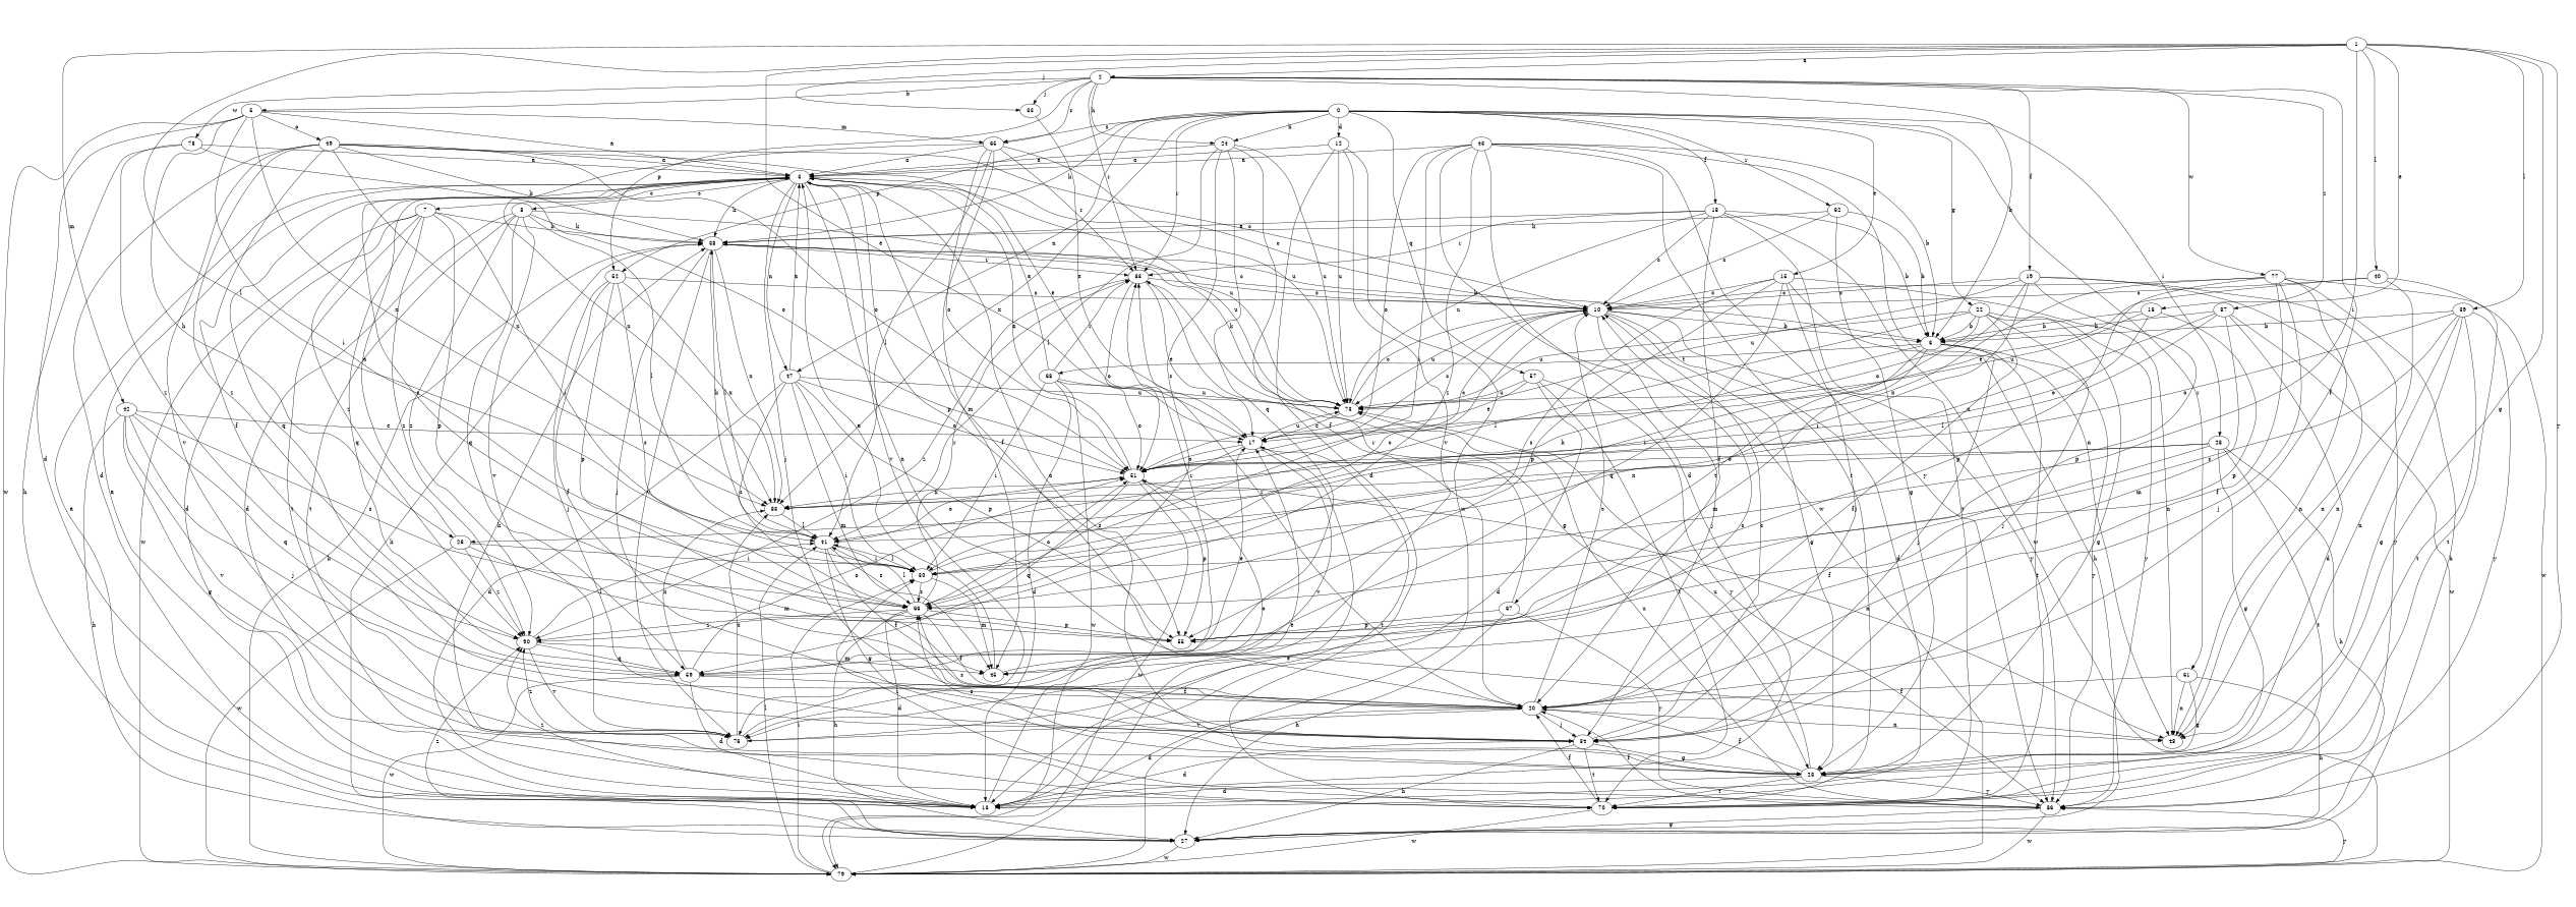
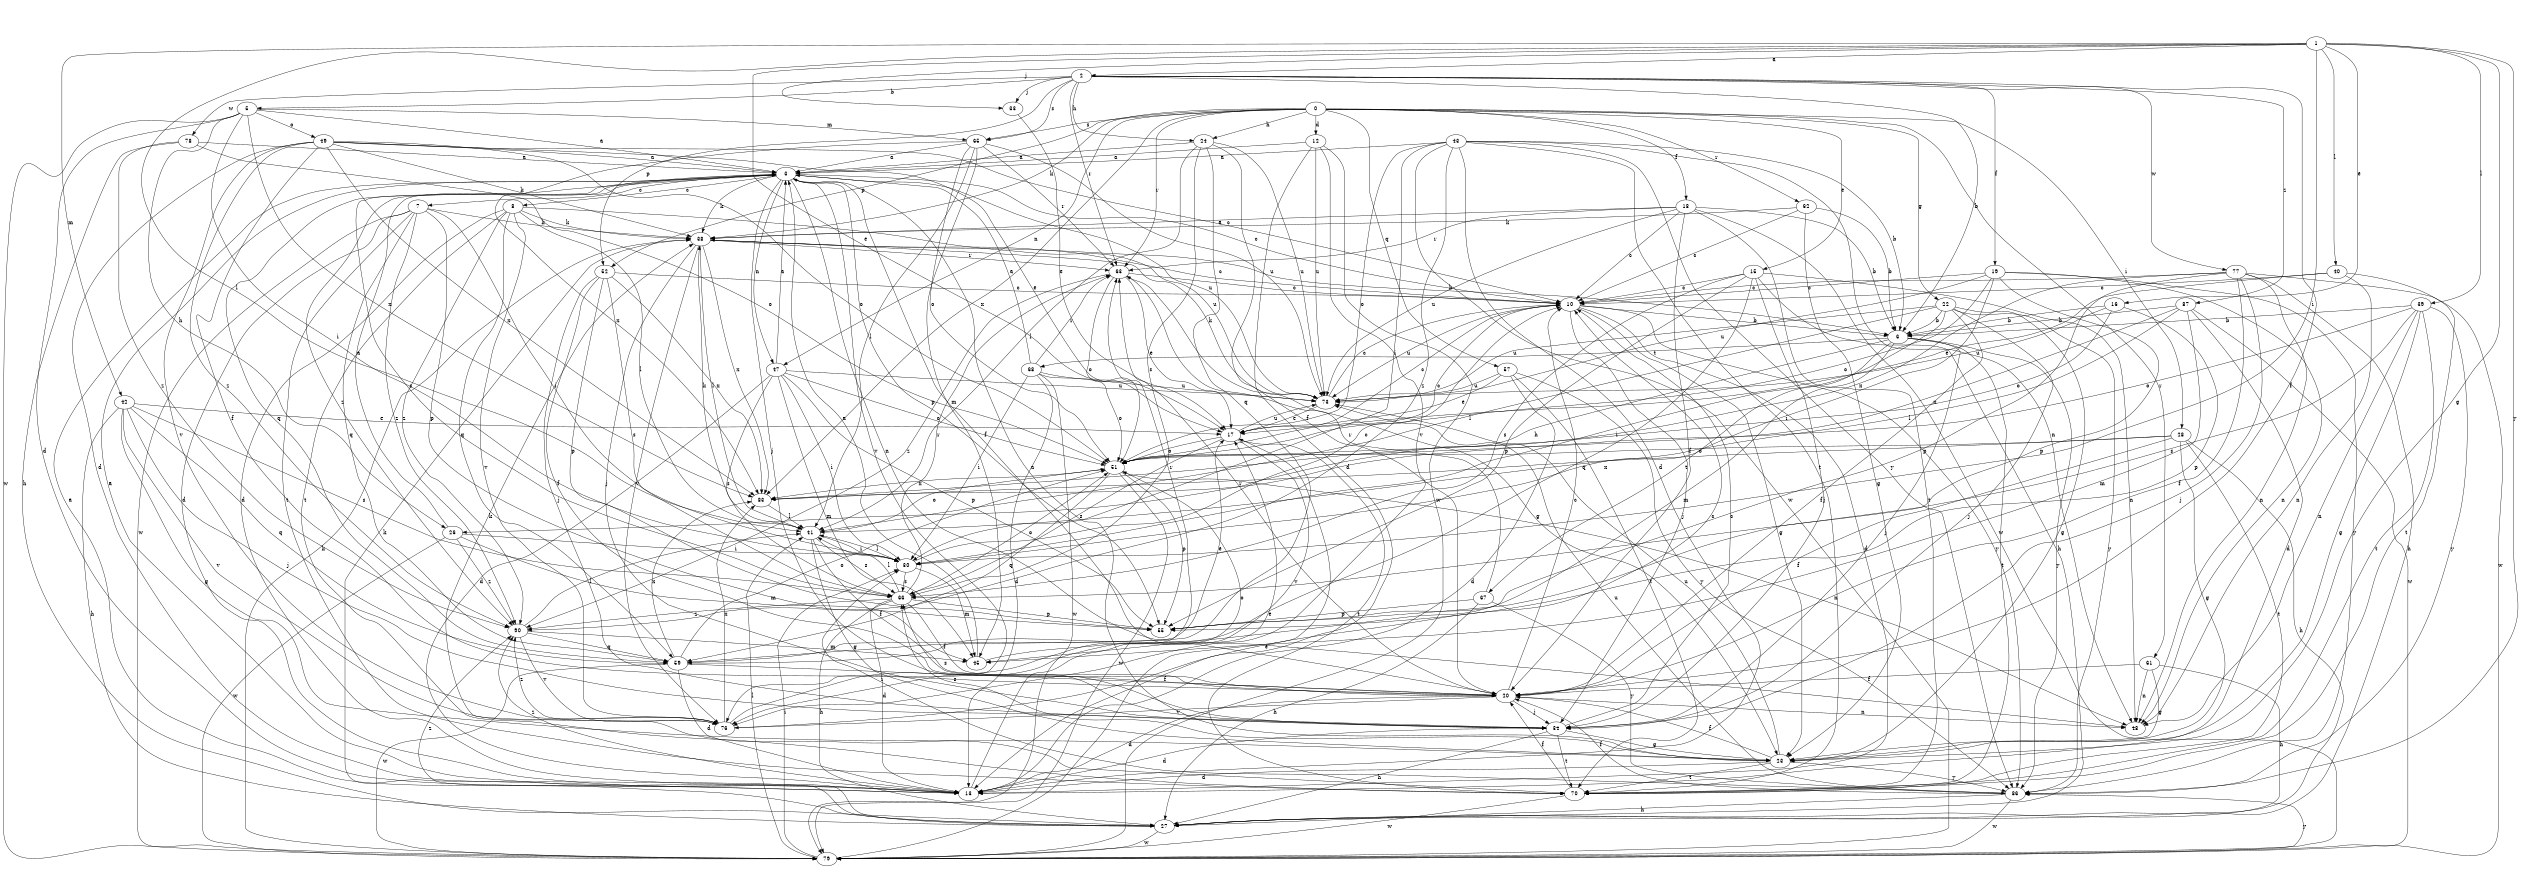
  strict digraph {
    0
    12
    15
    18
    22
    24
    28
    38
    47
    52
    57
    61
    62
    63
    65
    83
    3
    73
    76
    13
    79
    10
    34
    48
    55
    59
    66
    27
    6
    20
    70
    23
    30
    41
    86
    51
    45
    17
    90
    1
    2
    16
    33
    39
    40
    42
    5
    19
    77
    78
    87
    26
    49
    67
    68
    7
    8
    43
    0 -> 12 [label=d]
    0 -> 15 [label=e]
    0 -> 18 [label=f]
    0 -> 22 [label=g]
    0 -> 24 [label=h]
    0 -> 28 [label=i]
    0 -> 38 [label=k]
    0 -> 47 [label=n]
    0 -> 52 [label=p]
    0 -> 57 [label=q]
    0 -> 61 [label=r]
    0 -> 62 [label=r]
    0 -> 63 [label=r]
    0 -> 65 [label=s]
    0 -> 83 [label=x]
    12 -> 3 [label=a]
    12 -> 73 [label=u]
    12 -> 76 [label=v]
    12 -> 13 [label=d]
    12 -> 79 [label=w]
    15 -> 10 [label=c]
    15 -> 34 [label=j]
    15 -> 48 [label=n]
    15 -> 55 [label=p]
    15 -> 59 [label=q]
    15 -> 66 [label=s]
    15 -> 27 [label=h]
    18 -> 38 [label=a]
    18 -> 63 [label=r]
    18 -> 73 [label=u]
    18 -> 79 [label=w]
    18 -> 10 [label=c]
    18 -> 6 [label=b]
    18 -> 20 [label=f]
    18 -> 70 [label=t]
    22 -> 73 [label=u]
    22 -> 34 [label=j]
    22 -> 6 [label=b]
    22 -> 20 [label=f]
    22 -> 23 [label=g]
    22 -> 30 [label=i]
    22 -> 41 [label=l]
    22 -> 86 [label=y]
    24 -> 3 [label=a]
    24 -> 73 [label=u]
    24 -> 59 [label=q]
    24 -> 66 [label=s]
    24 -> 20 [label=f]
    24 -> 41 [label=l]
    28 -> 83 [label=x]
    28 -> 27 [label=h]
    28 -> 20 [label=f]
    28 -> 70 [label=t]
    28 -> 23 [label=g]
    28 -> 51 [label=o]
    38 -> 63 [label=r]
    38 -> 83 [label=x]
    38 -> 76 [label=v]
    38 -> 10 [label=c]
    38 -> 34 [label=j]
    38 -> 6 [label=b]
    38 -> 41 [label=l]
    47 -> 3 [label=a]
    47 -> 73 [label=u]
    47 -> 13 [label=d]
    47 -> 55 [label=p]
    47 -> 66 [label=s]
    47 -> 30 [label=i]
    47 -> 51 [label=o]
    47 -> 45 [label=m]
    52 -> 83 [label=x]
    52 -> 10 [label=c]
    52 -> 34 [label=j]
    52 -> 55 [label=p]
    52 -> 66 [label=s]
    52 -> 20 [label=f]
    57 -> 73 [label=u]
    57 -> 13 [label=d]
    57 -> 70 [label=t]
    57 -> 86 [label=y]
    57 -> 17 [label=e]
    61 -> 48 [label=n]
    61 -> 27 [label=h]
    61 -> 20 [label=f]
    61 -> 23 [label=g]
    62 -> 38 [label=k]
    62 -> 10 [label=c]
    62 -> 6 [label=b]
    62 -> 23 [label=g]
    63 -> 10 [label=c]
    63 -> 23 [label=g]
    63 -> 51 [label=o]
    63 -> 17 [label=e]
    63 -> 90 [label=z]
    65 -> 63 [label=r]
    65 -> 83 [label=x]
    65 -> 3 [label=a]
    65 -> 73 [label=u]
    65 -> 41 [label=l]
    65 -> 51 [label=o]
    65 -> 45 [label=m]
    83 -> 41 [label=l]
    3 -> 38 [label=k]
    3 -> 47 [label=n]
    3 -> 73 [label=u]
    3 -> 76 [label=v]
    3 -> 10 [label=c]
    3 -> 34 [label=j]
    3 -> 48 [label=n]
    3 -> 55 [label=p]
    3 -> 59 [label=q]
    3 -> 66 [label=s]
    3 -> 20 [label=f]
    3 -> 90 [label=z]
    3 -> 7 [label=c]
    3 -> 8 [label=c]
    73 -> 38 [label=k]
    73 -> 10 [label=c]
    73 -> 17 [label=e]
    76 -> 83 [label=x]
    76 -> 10 [label=c]
    76 -> 51 [label=o]
    76 -> 90 [label=z]
    13 -> 3 [label=a]
    13 -> 17 [label=e]
    13 -> 90 [label=z]
    79 -> 38 [label=k]
    79 -> 30 [label=i]
    79 -> 41 [label=l]
    79 -> 86 [label=y]
    79 -> 17 [label=e]
    10 -> 73 [label=u]
    10 -> 13 [label=d]
    10 -> 34 [label=j]
    10 -> 6 [label=b]
    10 -> 23 [label=g]
    10 -> 86 [label=y]
    34 -> 13 [label=d]
    34 -> 10 [label=c]
    34 -> 66 [label=s]
    34 -> 27 [label=h]
    34 -> 70 [label=t]
    34 -> 23 [label=g]
    59 -> 83 [label=x]
    59 -> 13 [label=d]
    59 -> 79 [label=w]
    59 -> 20 [label=f]
    59 -> 51 [label=o]
    59 -> 17 [label=e]
    66 -> 63 [label=r]
    66 -> 13 [label=d]
    66 -> 55 [label=p]
    66 -> 27 [label=h]
    66 -> 20 [label=f]
    66 -> 41 [label=l]
    66 -> 51 [label=o]
    66 -> 90 [label=z]
    27 -> 38 [label=k]
    27 -> 3 [label=a]
    27 -> 79 [label=w]
    27 -> 90 [label=z]
    6 -> 34 [label=j]
    6 -> 70 [label=t]
    6 -> 86 [label=y]
    6 -> 45 [label=m]
    6 -> 26 [label=h]
    6 -> 67 [label=t]
    6 -> 68 [label=t]
    20 -> 63 [label=r]
    20 -> 76 [label=v]
    20 -> 13 [label=d]
    20 -> 10 [label=c]
    20 -> 34 [label=j]
    20 -> 48 [label=n]
    70 -> 38 [label=k]
    70 -> 79 [label=w]
    70 -> 20 [label=f]
    23 -> 3 [label=a]
    23 -> 73 [label=u]
    23 -> 13 [label=d]
    23 -> 66 [label=s]
    23 -> 20 [label=f]
    23 -> 70 [label=t]
    23 -> 86 [label=y]
    30 -> 10 [label=c]
    30 -> 66 [label=s]
    30 -> 41 [label=l]
    30 -> 45 [label=m]
    41 -> 38 [label=k]
    41 -> 66 [label=s]
    41 -> 20 [label=f]
    41 -> 23 [label=g]
    41 -> 30 [label=i]
    41 -> 51 [label=o]
    86 -> 73 [label=u]
    86 -> 79 [label=w]
-   86 -> 27 [label=g]
+   86 -> 27 [label=h]
    86 -> 20 [label=f]
    86 -> 30 [label=i]
    51 -> 83 [label=x]
-   51 -> 3 [label=a]
    51 -> 79 [label=w]
    51 -> 10 [label=c]
    51 -> 48 [label=n]
    51 -> 55 [label=p]
    51 -> 59 [label=q]
    45 -> 63 [label=r]
    45 -> 3 [label=a]
    17 -> 73 [label=u]
    17 -> 76 [label=v]
    17 -> 10 [label=c]
    17 -> 66 [label=s]
    17 -> 70 [label=t]
    17 -> 51 [label=o]
    90 -> 76 [label=v]
    90 -> 59 [label=q]
    90 -> 41 [label=l]
    90 -> 45 [label=m]
    1 -> 23 [label=g]
    1 -> 30 [label=i]
    1 -> 41 [label=l]
    1 -> 86 [label=y]
    1 -> 17 [label=e]
    1 -> 2 [label=a]
    1 -> 16 [label=e]
    1 -> 33 [label=j]
    1 -> 39 [label=l]
    1 -> 40 [label=l]
    1 -> 42 [label=m]
    2 -> 24 [label=h]
    2 -> 52 [label=p]
    2 -> 63 [label=r]
    2 -> 65 [label=s]
    2 -> 6 [label=b]
    2 -> 20 [label=f]
    2 -> 33 [label=j]
    2 -> 5 [label=b]
    2 -> 19 [label=f]
    2 -> 77 [label=w]
    2 -> 78 [label=w]
    2 -> 87 [label=z]
    16 -> 73 [label=u]
    16 -> 55 [label=p]
    16 -> 6 [label=b]
    16 -> 51 [label=o]
    33 -> 17 [label=e]
    39 -> 48 [label=n]
    39 -> 66 [label=s]
    39 -> 6 [label=b]
    39 -> 70 [label=t]
    39 -> 23 [label=g]
    39 -> 86 [label=y]
    39 -> 51 [label=o]
    40 -> 10 [label=c]
    40 -> 48 [label=n]
    40 -> 70 [label=t]
    40 -> 17 [label=e]
    42 -> 76 [label=v]
    42 -> 34 [label=j]
    42 -> 59 [label=q]
    42 -> 66 [label=s]
    42 -> 27 [label=h]
    42 -> 23 [label=g]
    42 -> 17 [label=e]
    5 -> 65 [label=m]
    5 -> 83 [label=x]
    5 -> 3 [label=a]
    5 -> 13 [label=d]
    5 -> 79 [label=w]
    5 -> 30 [label=i]
    5 -> 26 [label=h]
    5 -> 49 [label=o]
    19 -> 73 [label=u]
    19 -> 10 [label=c]
    19 -> 48 [label=n]
    19 -> 55 [label=p]
    19 -> 30 [label=i]
    19 -> 86 [label=y]
    19 -> 51 [label=o]
    77 -> 83 [label=x]
    77 -> 79 [label=w]
    77 -> 10 [label=c]
    77 -> 34 [label=j]
    77 -> 48 [label=n]
    77 -> 55 [label=p]
    77 -> 27 [label=h]
    77 -> 20 [label=f]
    78 -> 3 [label=a]
    78 -> 27 [label=h]
    78 -> 51 [label=o]
    78 -> 90 [label=z]
    87 -> 83 [label=x]
    87 -> 13 [label=d]
    87 -> 79 [label=w]
    87 -> 6 [label=b]
    87 -> 41 [label=l]
    87 -> 45 [label=m]
    26 -> 3 [label=a]
    26 -> 79 [label=w]
    26 -> 30 [label=i]
    26 -> 45 [label=m]
    26 -> 90 [label=z]
    49 -> 38 [label=k]
    49 -> 83 [label=x]
    49 -> 3 [label=a]
    49 -> 76 [label=v]
    49 -> 13 [label=d]
    49 -> 10 [label=c]
    49 -> 20 [label=f]
    49 -> 51 [label=o]
    49 -> 17 [label=e]
    49 -> 90 [label=z]
    67 -> 63 [label=r]
    67 -> 55 [label=p]
    67 -> 27 [label=h]
    67 -> 86 [label=y]
    68 -> 63 [label=r]
    68 -> 3 [label=a]
    68 -> 73 [label=u]
    68 -> 13 [label=d]
    68 -> 79 [label=w]
    68 -> 30 [label=i]
    68 -> 51 [label=o]
    7 -> 38 [label=k]
    7 -> 13 [label=d]
    7 -> 79 [label=w]
    7 -> 55 [label=p]
    7 -> 59 [label=q]
    7 -> 70 [label=t]
    7 -> 30 [label=i]
    7 -> 90 [label=z]
    8 -> 38 [label=k]
    8 -> 73 [label=u]
    8 -> 76 [label=v]
    8 -> 13 [label=d]
    8 -> 59 [label=q]
    8 -> 70 [label=t]
    8 -> 41 [label=l]
    8 -> 90 [label=z]
    43 -> 3 [label=a]
    43 -> 13 [label=d]
    43 -> 79 [label=w]
    43 -> 48 [label=n]
    43 -> 6 [label=b]
    43 -> 70 [label=t]
    43 -> 30 [label=i]
    43 -> 86 [label=y]
    43 -> 51 [label=o]
    43 -> 90 [label=z]
  }
